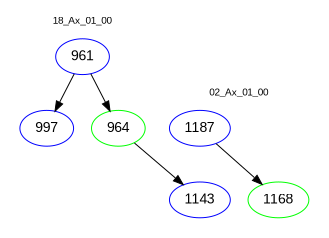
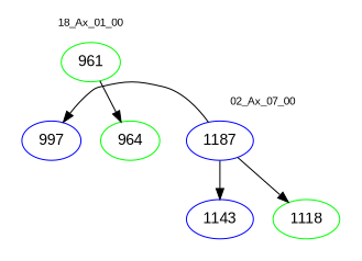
  digraph {
    fontname="Liberation Sans"
    node [color=blue fontname="Liberation Sans"]
    edge [color=black fontname="Liberation Sans"]
-   n1 [label=961]
+   n1 [color=green label=961]
    n2 [label=997]
    n3 [color=green label=964]
    n4 [label=1187]
-   n5 [color=green label=1168]
+   n5 [color=green label=1118]
    n6 [label=1143]
    subgraph cluster_1 {
      color=white
      fontsize=10
      label="18_Ax_01_00"
      n1
      n2
      n3
    }
    subgraph cluster_2 {
      color=white
      fontsize=10
-     label="02_Ax_01_00"
+     label="02_Ax_07_00"
      n4
      n5
      n6
    }
-   n1 -> n2
+   n4 -> n2
    n1 -> n3
    n4 -> n5
-   n3 -> n6
+   n4 -> n6
  }
